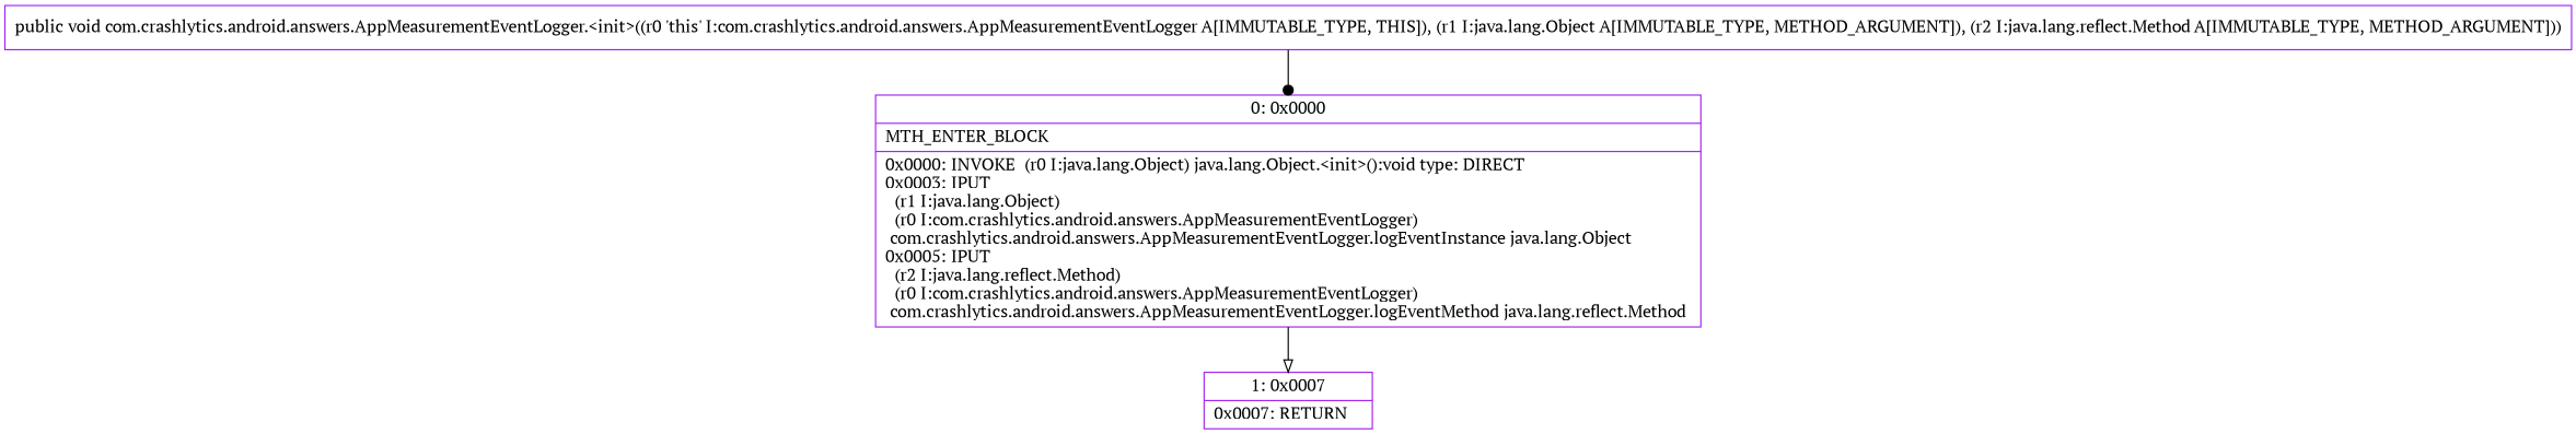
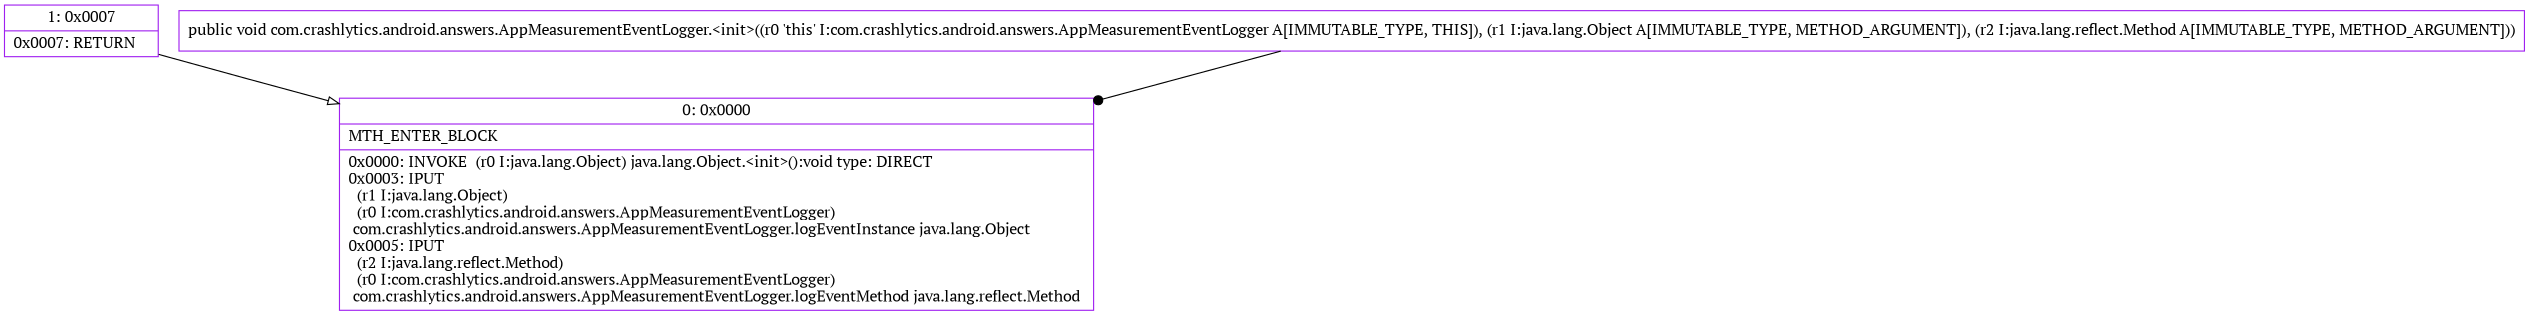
  digraph {
    fontname="PT Serif"
    node [shape=record color=purple fontname="PT Serif"]
    edge [fontname="PT Serif"]
    n1 [label="{0\:\ 0x0000|MTH_ENTER_BLOCK\l|0x0000: INVOKE  (r0 I:java.lang.Object) java.lang.Object.\<init\>():void type: DIRECT \l0x0003: IPUT  \l  (r1 I:java.lang.Object)\l  (r0 I:com.crashlytics.android.answers.AppMeasurementEventLogger)\l com.crashlytics.android.answers.AppMeasurementEventLogger.logEventInstance java.lang.Object \l0x0005: IPUT  \l  (r2 I:java.lang.reflect.Method)\l  (r0 I:com.crashlytics.android.answers.AppMeasurementEventLogger)\l com.crashlytics.android.answers.AppMeasurementEventLogger.logEventMethod java.lang.reflect.Method \l}"]
    n2 [label="{1\:\ 0x0007|0x0007: RETURN   \l}"]
    n3 [label="{public void com.crashlytics.android.answers.AppMeasurementEventLogger.\<init\>((r0 'this' I:com.crashlytics.android.answers.AppMeasurementEventLogger A[IMMUTABLE_TYPE, THIS]), (r1 I:java.lang.Object A[IMMUTABLE_TYPE, METHOD_ARGUMENT]), (r2 I:java.lang.reflect.Method A[IMMUTABLE_TYPE, METHOD_ARGUMENT])) }"]
-   n1 -> n2 [arrowhead=onormal]
+   n2 -> n1 [arrowhead=onormal]
    n3 -> n1 [arrowhead=dot]
  }
